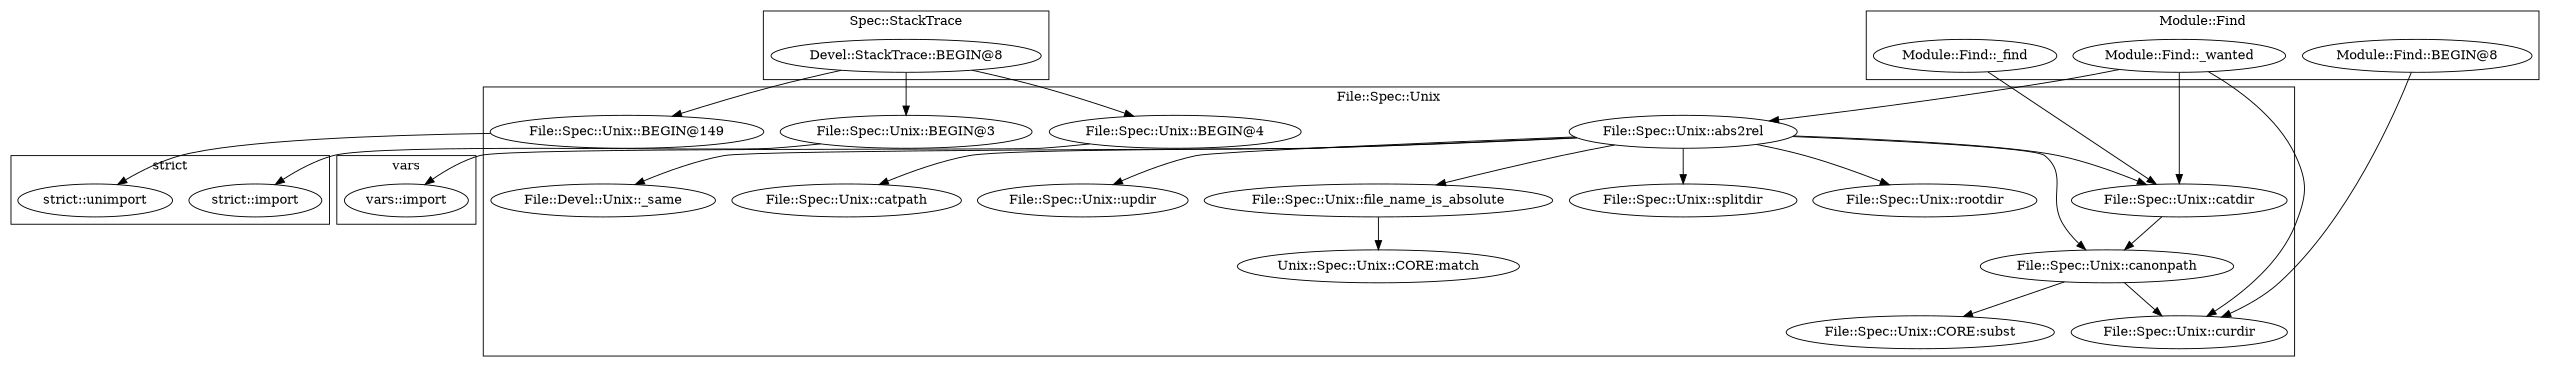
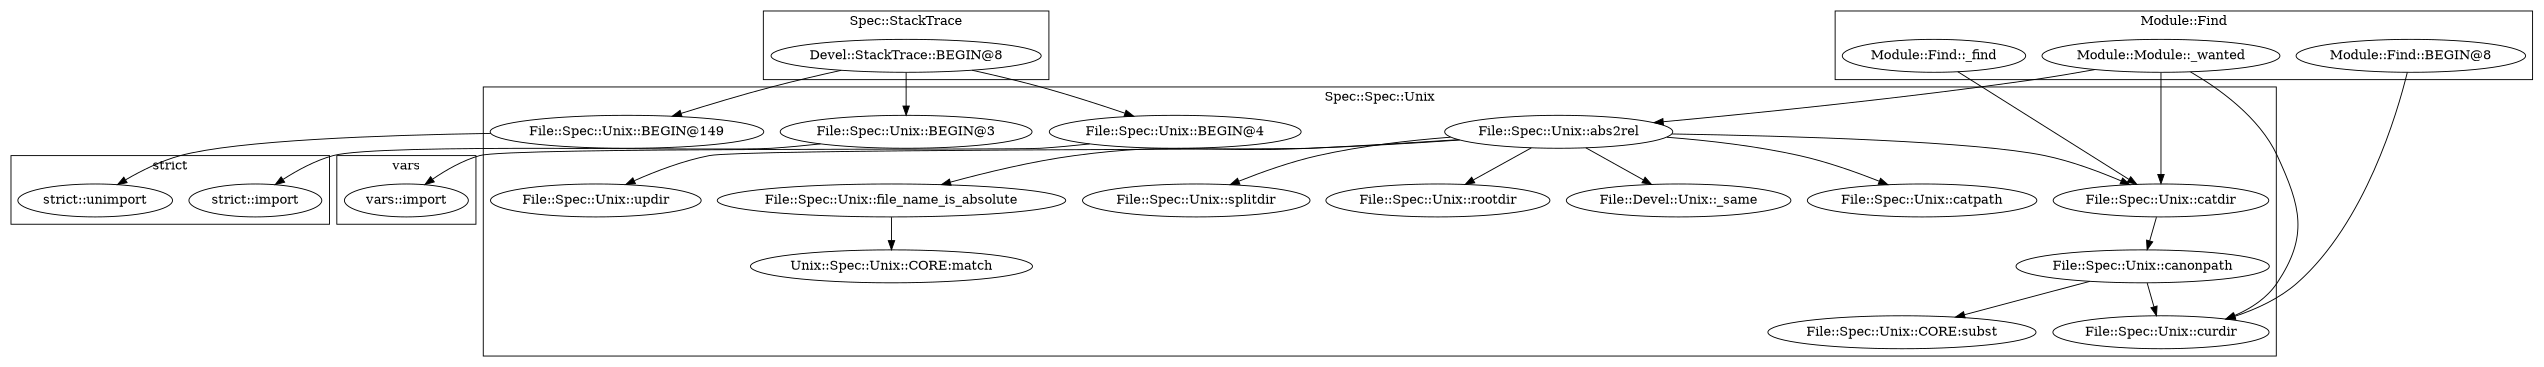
  digraph {
    "Module::Find::BEGIN@8"
-   "Module::Find::_wanted"
+   "Module::Find::_wanted" [label="Module::Module::_wanted"]
    "Module::Find::_find"
    "vars::import"
    "Devel::StackTrace::BEGIN@8"
    "strict::import"
    "strict::unimport"
    "File::Spec::Unix::curdir"
    "File::Spec::Unix::rootdir"
    "File::Spec::Unix::canonpath"
    n11 [label="Unix::Spec::Unix::CORE:match"]
    n12 [label="File::Devel::Unix::_same"]
    "File::Spec::Unix::catpath"
    "File::Spec::Unix::updir"
    "File::Spec::Unix::BEGIN@149"
    "File::Spec::Unix::abs2rel"
    "File::Spec::Unix::file_name_is_absolute"
    "File::Spec::Unix::splitdir"
    "File::Spec::Unix::BEGIN@4"
    "File::Spec::Unix::BEGIN@3"
    "File::Spec::Unix::CORE:subst"
    "File::Spec::Unix::catdir"
    subgraph cluster_1 {
      label="Module::Find"
      "Module::Find::BEGIN@8"
      "Module::Find::_wanted"
      "Module::Find::_find"
    }
    subgraph cluster_2 {
      label=vars
      "vars::import"
    }
    subgraph cluster_3 {
      label="Spec::StackTrace"
      "Devel::StackTrace::BEGIN@8"
    }
    subgraph cluster_4 {
      label="strict"
      "strict::import"
      "strict::unimport"
    }
    subgraph cluster_5 {
-     label="File::Spec::Unix"
+     label="Spec::Spec::Unix"
      "File::Spec::Unix::curdir"
      "File::Spec::Unix::rootdir"
      "File::Spec::Unix::canonpath"
      n11
      n12
      "File::Spec::Unix::catpath"
      "File::Spec::Unix::updir"
      "File::Spec::Unix::BEGIN@149"
      "File::Spec::Unix::abs2rel"
      "File::Spec::Unix::file_name_is_absolute"
      "File::Spec::Unix::splitdir"
      "File::Spec::Unix::BEGIN@4"
      "File::Spec::Unix::BEGIN@3"
      "File::Spec::Unix::CORE:subst"
      "File::Spec::Unix::catdir"
    }
    "Module::Find::BEGIN@8" -> "File::Spec::Unix::curdir"
    "Module::Find::_wanted" -> "File::Spec::Unix::curdir"
    "Module::Find::_wanted" -> "File::Spec::Unix::abs2rel"
    "Module::Find::_wanted" -> "File::Spec::Unix::catdir"
    "Module::Find::_find" -> "File::Spec::Unix::catdir"
    "Devel::StackTrace::BEGIN@8" -> "File::Spec::Unix::BEGIN@149"
    "Devel::StackTrace::BEGIN@8" -> "File::Spec::Unix::BEGIN@4"
    "Devel::StackTrace::BEGIN@8" -> "File::Spec::Unix::BEGIN@3"
    "File::Spec::Unix::canonpath" -> "File::Spec::Unix::curdir"
    "File::Spec::Unix::canonpath" -> "File::Spec::Unix::CORE:subst"
    "File::Spec::Unix::BEGIN@149" -> "strict::unimport"
    "File::Spec::Unix::abs2rel" -> "File::Spec::Unix::rootdir"
-   "File::Spec::Unix::abs2rel" -> "File::Spec::Unix::canonpath"
    "File::Spec::Unix::abs2rel" -> n12
    "File::Spec::Unix::abs2rel" -> "File::Spec::Unix::catpath"
    "File::Spec::Unix::abs2rel" -> "File::Spec::Unix::updir"
    "File::Spec::Unix::abs2rel" -> "File::Spec::Unix::file_name_is_absolute"
    "File::Spec::Unix::abs2rel" -> "File::Spec::Unix::splitdir"
    "File::Spec::Unix::abs2rel" -> "File::Spec::Unix::catdir"
    "File::Spec::Unix::file_name_is_absolute" -> n11
    "File::Spec::Unix::BEGIN@4" -> "vars::import"
    "File::Spec::Unix::BEGIN@3" -> "strict::import"
    "File::Spec::Unix::catdir" -> "File::Spec::Unix::canonpath"
  }
